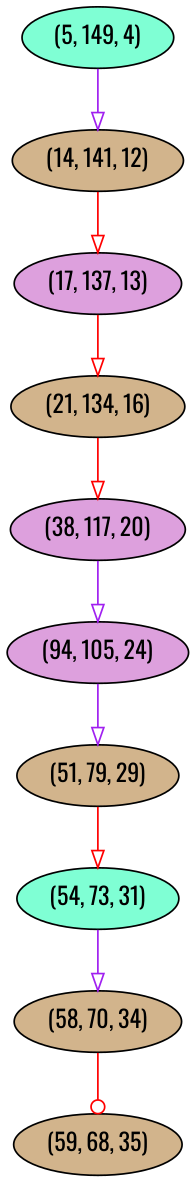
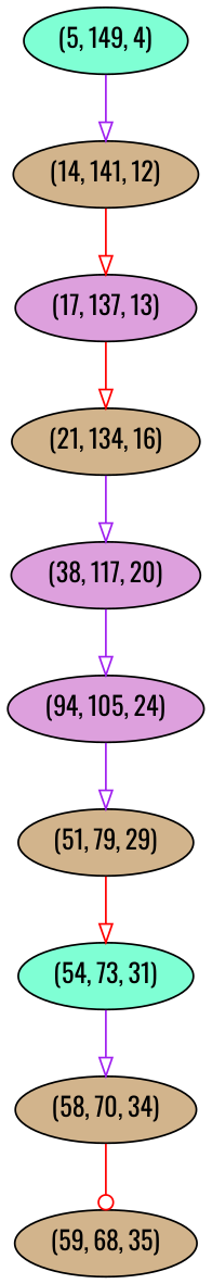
  digraph {
    fontname=Oswald
    node [fillcolor=tan fontname=Oswald style=filled]
    edge [arrowhead=onormal color=red fontname=Oswald]
    "(5, 149, 4)" [fillcolor=aquamarine]
    "(14, 141, 12)"
    "(17, 137, 13)" [fillcolor=plum]
    "(21, 134, 16)"
    "(38, 117, 20)" [fillcolor=plum]
    "(94, 105, 24)" [fillcolor=plum]
    "(54, 73, 31)" [fillcolor=aquamarine]
    "(51, 79, 29)"
    "(58, 70, 34)"
    "(59, 68, 35)"
    "(5, 149, 4)" -> "(14, 141, 12)" [color=purple]
    "(14, 141, 12)" -> "(17, 137, 13)"
    "(17, 137, 13)" -> "(21, 134, 16)"
-   "(21, 134, 16)" -> "(38, 117, 20)"
+   "(21, 134, 16)" -> "(38, 117, 20)" [color=purple]
    "(38, 117, 20)" -> "(94, 105, 24)" [color=purple]
    "(94, 105, 24)" -> "(51, 79, 29)" [color=purple]
    "(54, 73, 31)" -> "(58, 70, 34)" [color=purple]
    "(51, 79, 29)" -> "(54, 73, 31)"
    "(58, 70, 34)" -> "(59, 68, 35)" [arrowhead=odot]
  }
